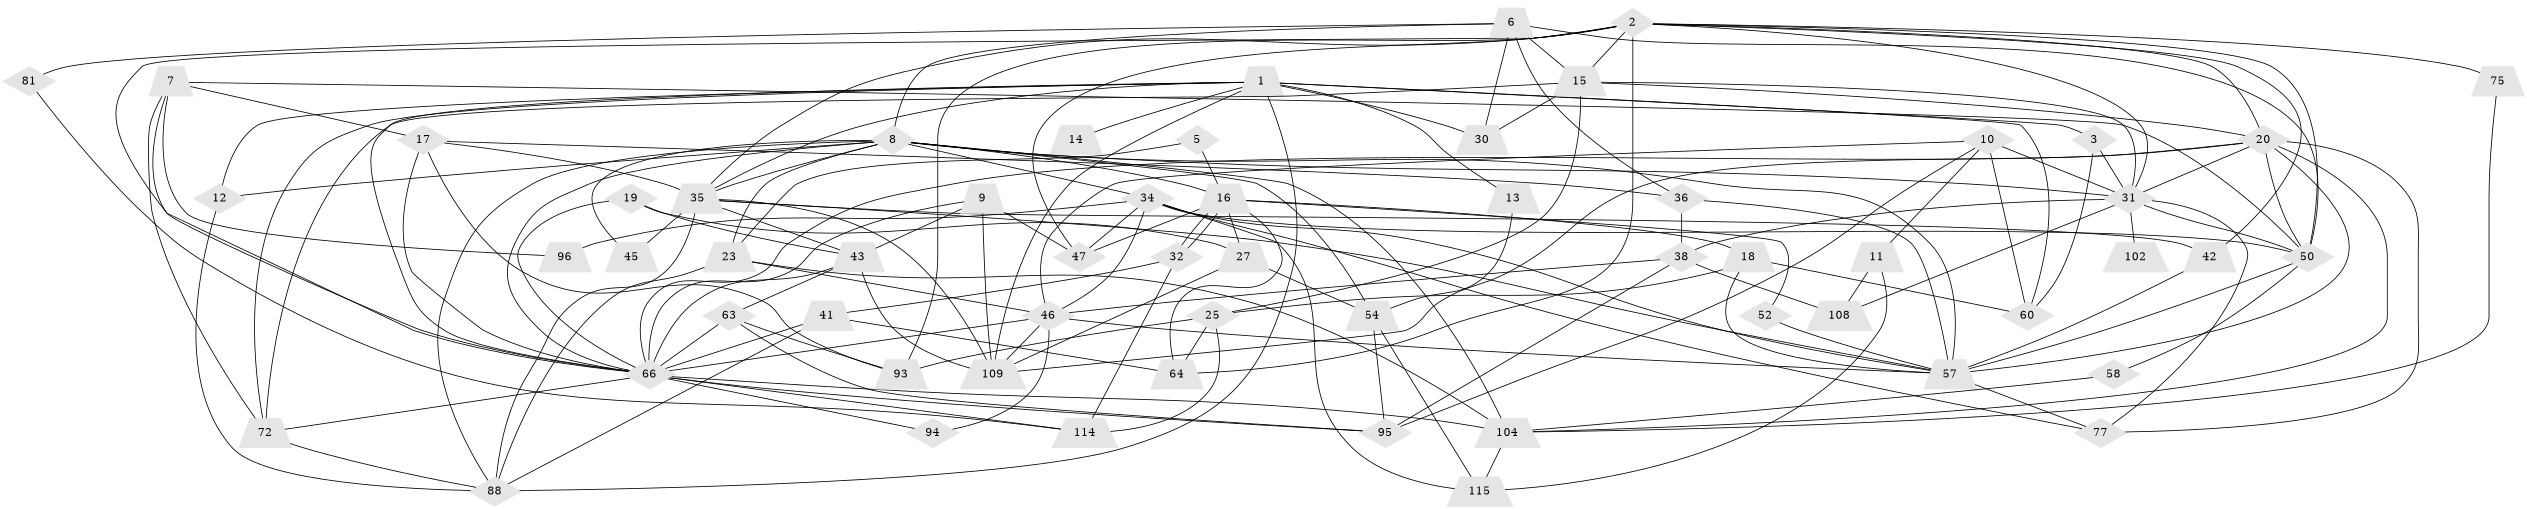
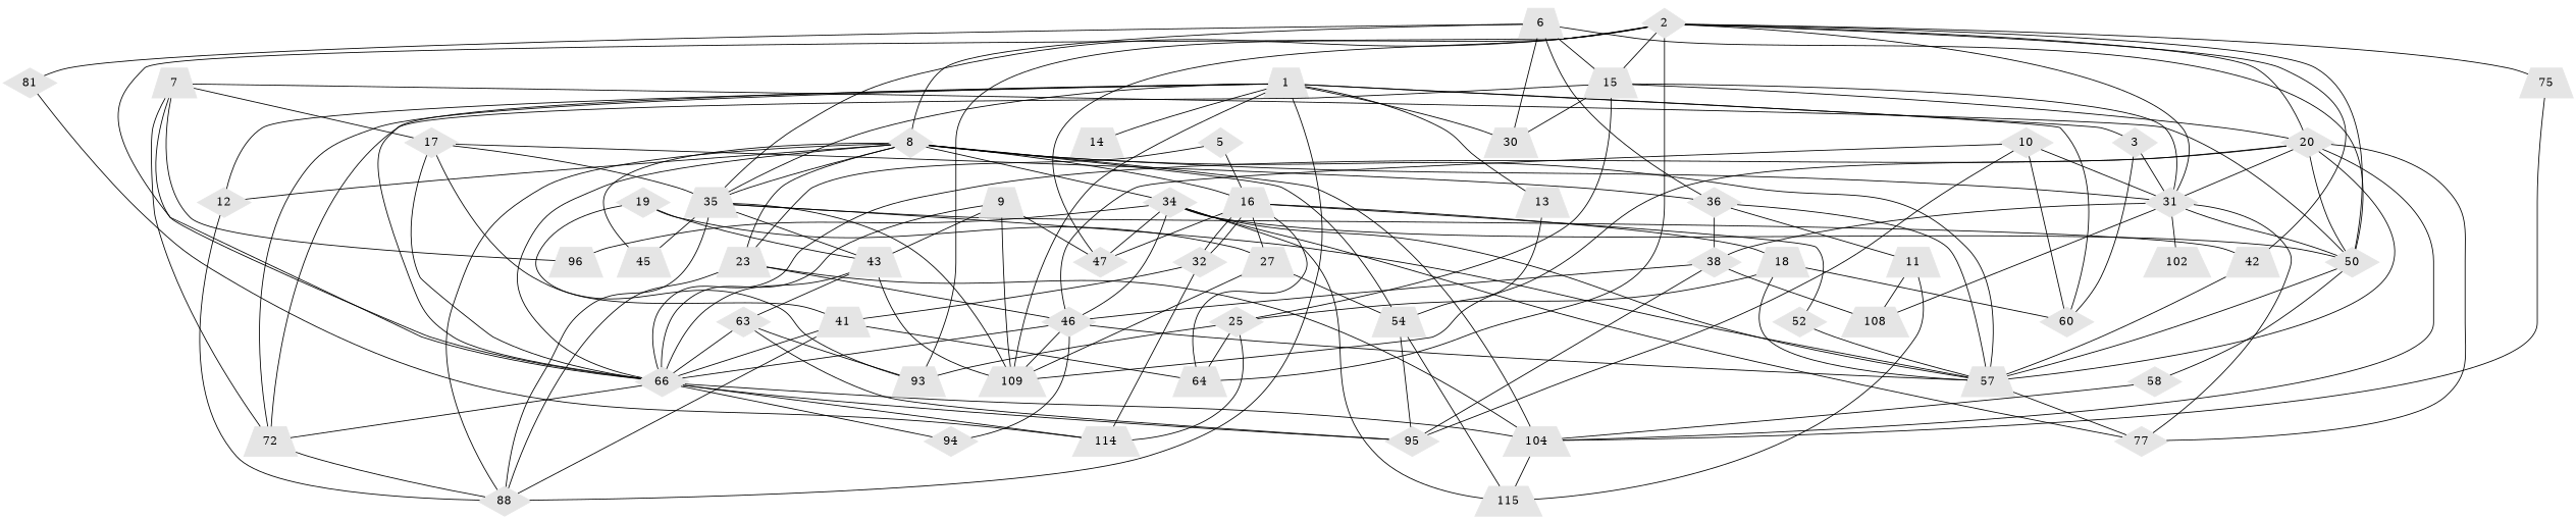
  graph {
    node [color=gray90 shape=trapezium style=filled]
    1 [super="+28+76+4"]
    3 [shape=diamond]
    12 [shape=diamond]
    13
    14
    30
    35 [super="+97"]
    60 [shape=diamond]
    66 [shape=diamond super="+86+92+70"]
    72 [super="+106"]
    88 [shape=diamond super="+116"]
    109
    31 [shape=diamond super="+39"]
    54 [super="+112"]
    42
    45
    57 [super="+85+78+59"]
    43
    104 [super="+113"]
    95 [shape=diamond]
    114
    94 [shape=diamond]
    2 [shape=diamond super="+79+33+21"]
    15 [super="+24"]
    20 [shape=diamond super="+53+84"]
    47 [shape=diamond]
    50 [shape=diamond super="+101+107+89"]
    64
    75
    93
    25 [shape=diamond]
    77 [shape=diamond]
    108
    38 [shape=diamond super="+87"]
    102
    58 [shape=diamond]
    16 [super="+67+55"]
    18
    27 [super="+73+98"]
    32 [shape=diamond]
    52 [shape=diamond]
    5 [shape=diamond]
    23
    46 [shape=diamond super="+68"]
    6 [super="+40+29"]
    8 [shape=diamond super="+44+74"]
    36 [shape=diamond]
    81 [shape=diamond]
    34 [shape=diamond super="+111+61+103"]
    7 [super="+51"]
    17 [shape=diamond super="+48"]
    96
    115
    9
    63 [shape=diamond super="+99"]
    10 [shape=diamond super="+37"]
    11 [super="+83"]
    41 [super="+56"]
    19 [shape=diamond]
    1 -- 3
    1 -- 12
    1 -- 13
    1 -- 14
    1 -- 30 [weight=2]
    1 -- 35
    1 -- 60
    1 -- 66
    1 -- 72
    1 -- 88
    1 -- 109
    3 -- 60
    3 -- 31
    12 -- 88
    13 -- 54
    35 -- 88
    35 -- 109
    35 -- 42
    35 -- 45
    35 -- 57
    35 -- 43
    66 -- 72
    66 -- 104 [weight=2]
    66 -- 95
    66 -- 114
    66 -- 94
    72 -- 88
    31 -- 50
    31 -- 77
    31 -- 108
    31 -- 38
    31 -- 102 [weight=2]
    54 -- 95
    54 -- 115
    42 -- 57
    57 -- 77
    43 -- 66
    43 -- 109
    43 -- 63
    104 -- 115
    2 -- 35
    2 -- 66
    2 -- 31
    2 -- 42
    2 -- 15
    2 -- 20
    2 -- 47
    2 -- 50
    2 -- 64
    2 -- 75
    2 -- 93
    15 -- 30
    15 -- 72
    15 -- 31
    15 -- 20
    15 -- 25
    20 -- 66 [weight=2]
    20 -- 109
    20 -- 31 [weight=2]
    20 -- 57 [weight=2]
    20 -- 104
    20 -- 50 [weight=2]
    20 -- 77
    50 -- 57
    50 -- 58
    75 -- 104
    25 -- 114
    25 -- 64
    25 -- 93
    38 -- 95
    38 -- 108
    38 -- 46
    58 -- 104
    16 -- 47
    16 -- 64
    16 -- 18
    16 -- 27 [weight=2]
    16 -- 32
    16 -- 32
    16 -- 52
    18 -- 60
    18 -- 57
    18 -- 25
    27 -- 109
    27 -- 54
    32 -- 114
    32 -- 41
    52 -- 57
    5 -- 16
    5 -- 23
    23 -- 88
    23 -- 104 [weight=2]
    23 -- 46
    46 -- 66
    46 -- 109
    46 -- 57
    46 -- 94
    6 -- 30
    6 -- 15
    6 -- 50
    6 -- 8
    6 -- 36
    6 -- 81
    8 -- 12
    8 -- 35
    8 -- 66
    8 -- 88
    8 -- 31 [weight=2]
    8 -- 54
    8 -- 45
    8 -- 57
    8 -- 104
    8 -- 16
    8 -- 23
    8 -- 34
    36 -- 57
    36 -- 38
    81 -- 114
    34 -- 57
    34 -- 47
    34 -- 50 [weight=2]
    34 -- 77
    34 -- 46
    34 -- 96 [weight=2]
    34 -- 115
    7 -- 66
    7 -- 72
    7 -- 50
    7 -- 17
    7 -- 96
    17 -- 35
    17 -- 66
    17 -- 93
    17 -- 36
    9 -- 66
    9 -- 109
    9 -- 43
    9 -- 47
    63 -- 66
    63 -- 95
    63 -- 93
    10 -- 60
    10 -- 31 [weight=3]
    10 -- 95
    10 -- 46
-   10 -- 11
+   36 -- 11
    11 -- 108
    11 -- 115
    41 -- 66
    41 -- 88
    41 -- 64
    19 -- 43
    19 -- 27
-   19 -- 66
+   19 -- 41
  }
